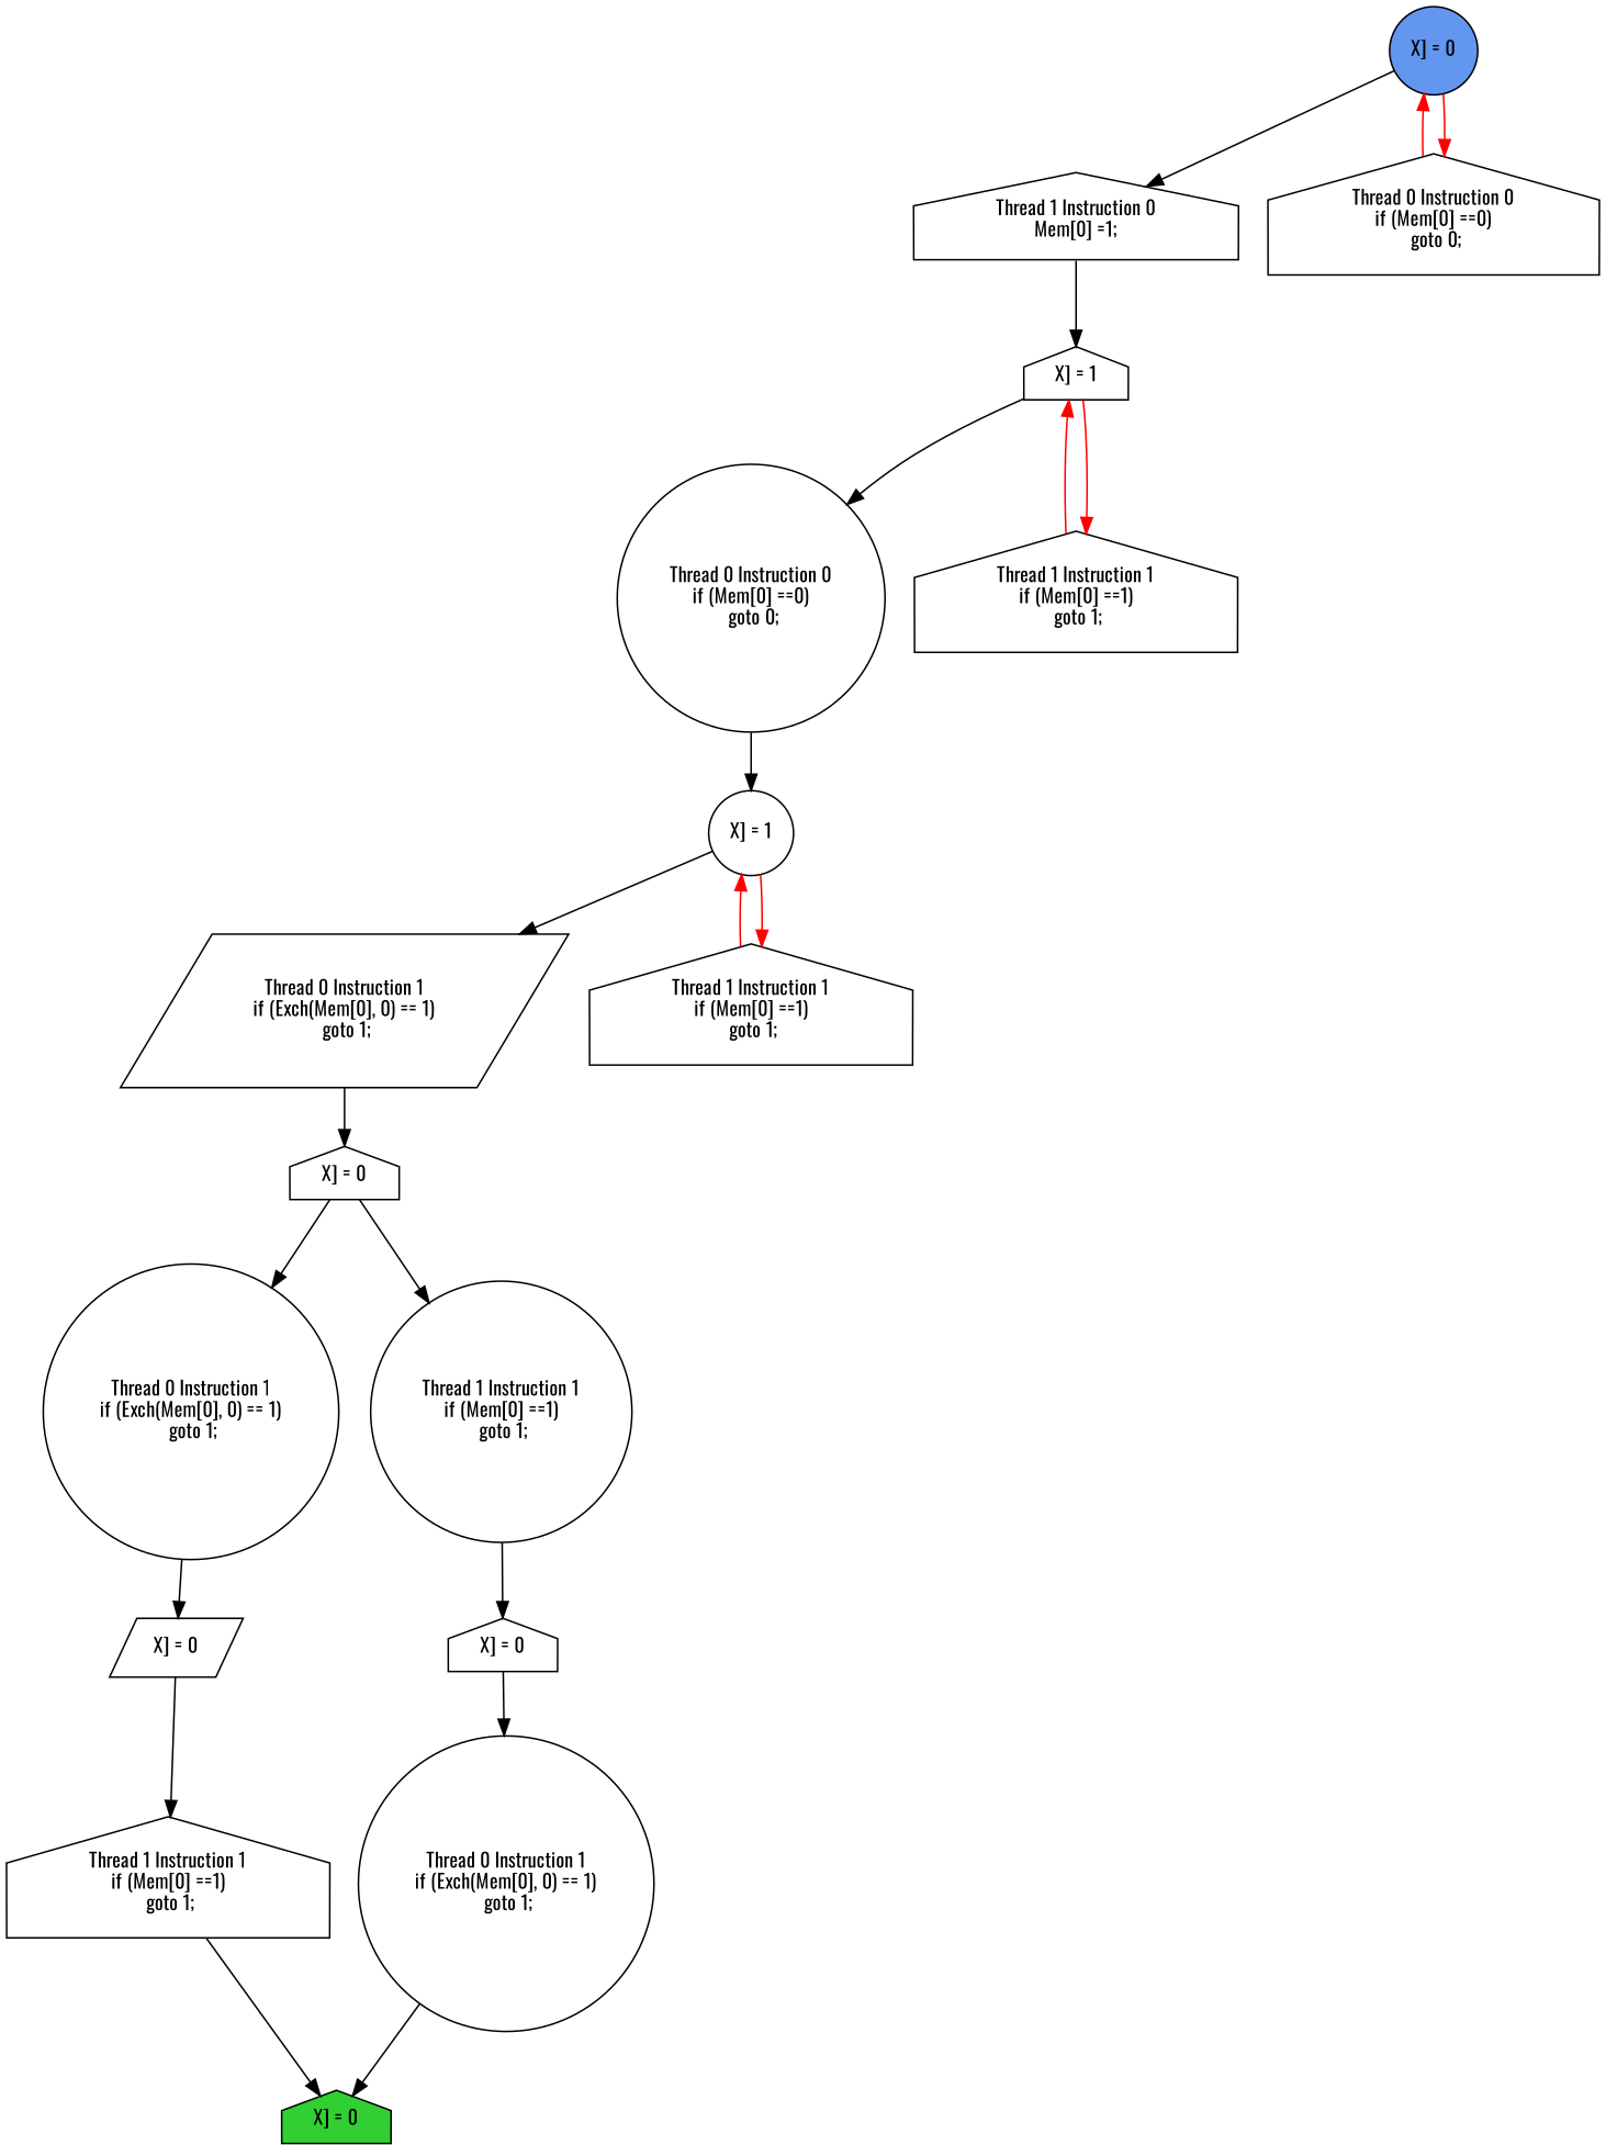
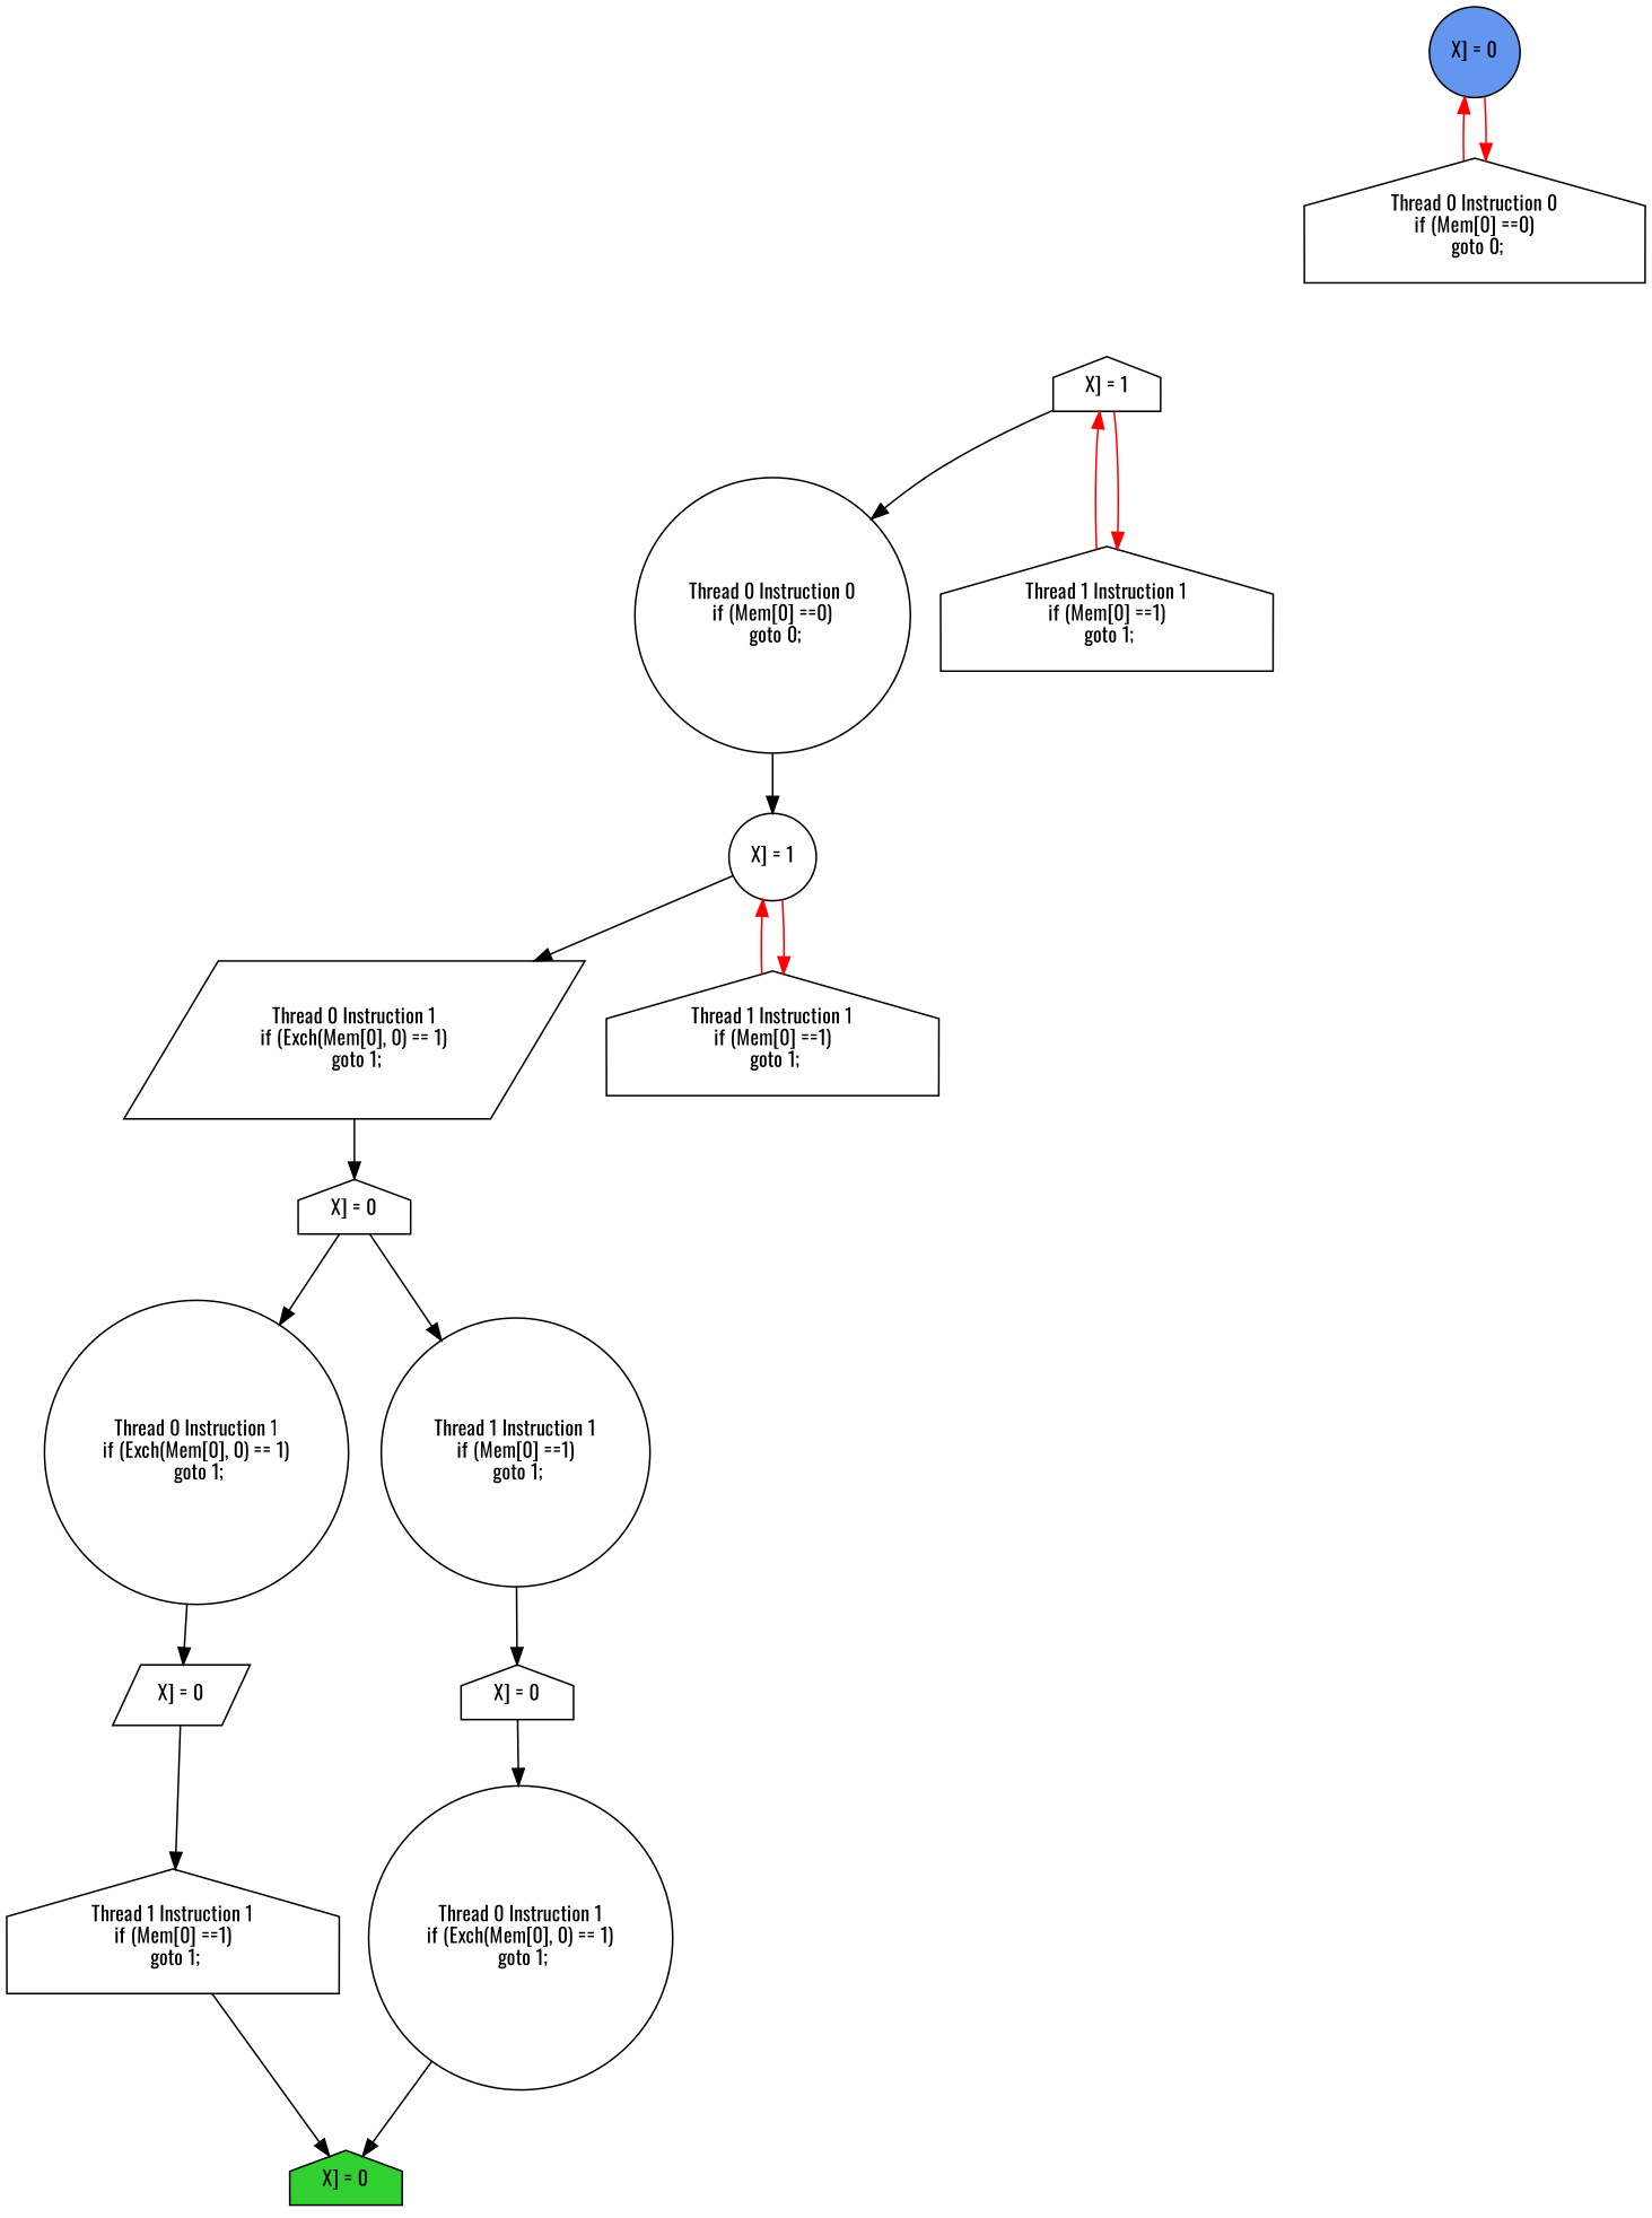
  digraph {
    fontsize=12
    rankdir=TB
    fontname=Oswald
    node [fillcolor="#ffffff" fontcolor="#000000" fontsize=12 shape=house style="filled, solid" fontname=Oswald]
    edge [color="#000000" dir=forward fontcolor="#ffffff" fontsize=12 style=solid uuid="<A6, S2>" weight=1 fontname=Oswald]
    n1 [label="Thread 0 Instruction 1\nif (Exch(Mem[0], 0) == 1)\n goto 1;" shape=circle uuid=A0]
    n2 [fillcolor="#31cf31" label="X] = 0" uuid=END]
    n3 [label="Thread 0 Instruction 1\nif (Exch(Mem[0], 0) == 1)\n goto 1;" shape=parallelogram uuid=A1]
    n4 [label="X] = 0" uuid=S4]
    n5 [label="Thread 0 Instruction 1\nif (Exch(Mem[0], 0) == 1)\n goto 1;" shape=circle uuid=A2]
    n6 [label="Thread 1 Instruction 1\nif (Mem[0] ==1)\n goto 1;" shape=circle uuid=A8]
    n7 [label="X] = 0" shape=parallelogram uuid=S3]
    n8 [label="Thread 1 Instruction 1\nif (Mem[0] ==1)\n goto 1;" uuid=A5]
-   n9 [label="Thread 1 Instruction 0\nMem[0] =1;" uuid=A3]
    n10 [label="X] = 1" uuid=S2]
    n11 [label="Thread 0 Instruction 0\nif (Mem[0] ==0)\n goto 0;" shape=circle uuid=A4]
    n12 [label="Thread 1 Instruction 1\nif (Mem[0] ==1)\n goto 1;" uuid=A6]
    n13 [label="X] = 1" shape=circle uuid=S1]
    n14 [label="Thread 1 Instruction 1\nif (Mem[0] ==1)\n goto 1;" uuid=A7]
    n15 [label="X] = 0" uuid=S0]
    n16 [fillcolor="#6396ef" label="X] = 0" shape=circle uuid=START]
    n17 [label="Thread 0 Instruction 0\nif (Mem[0] ==0)\n goto 0;" uuid=A9]
    n1 -> n2 [uuid="<A0, END>"]
    n3 -> n4 [uuid="<A1, S4>"]
    n4 -> n5 [uuid="<A2, S4>"]
    n4 -> n6 [uuid="<A8, S4>"]
    n5 -> n7 [uuid="<A2, S3>"]
    n6 -> n15 [uuid="<A8, S0>"]
    n7 -> n8 [uuid="<A5, S3>"]
    n8 -> n2 [uuid="<A5, END>"]
-   n9 -> n10 [uuid="<A3, S2>"]
    n10 -> n11 [uuid="<A4, S2>"]
    n10 -> n12 [color="#ff0000" dir=back]
    n10 -> n12 [color="#ff0000"]
    n11 -> n13 [uuid="<A4, S1>"]
    n13 -> n3 [uuid="<A1, S1>"]
    n13 -> n14 [color="#ff0000" dir=back uuid="<A7, S1>"]
    n13 -> n14 [color="#ff0000" uuid="<A7, S1>"]
    n15 -> n1 [uuid="<A0, S0>"]
-   n16 -> n9 [uuid="<A3, START>"]
    n16 -> n17 [color="#ff0000" dir=back uuid="<A9, START>"]
    n16 -> n17 [color="#ff0000" uuid="<A9, START>"]
  }
